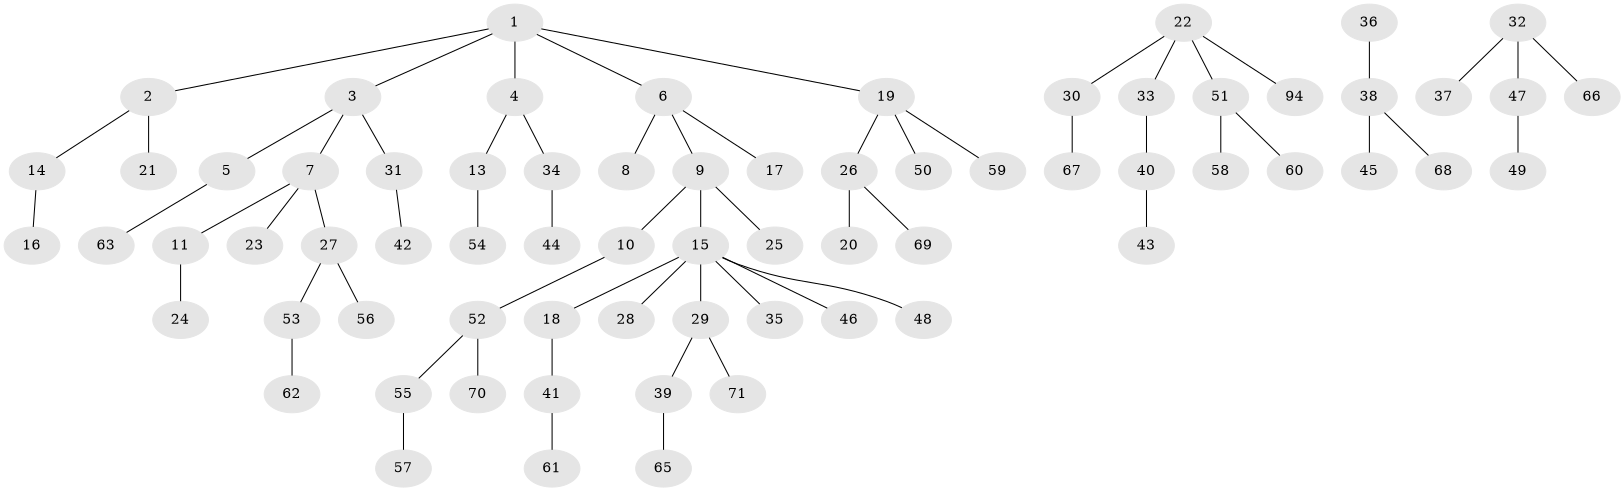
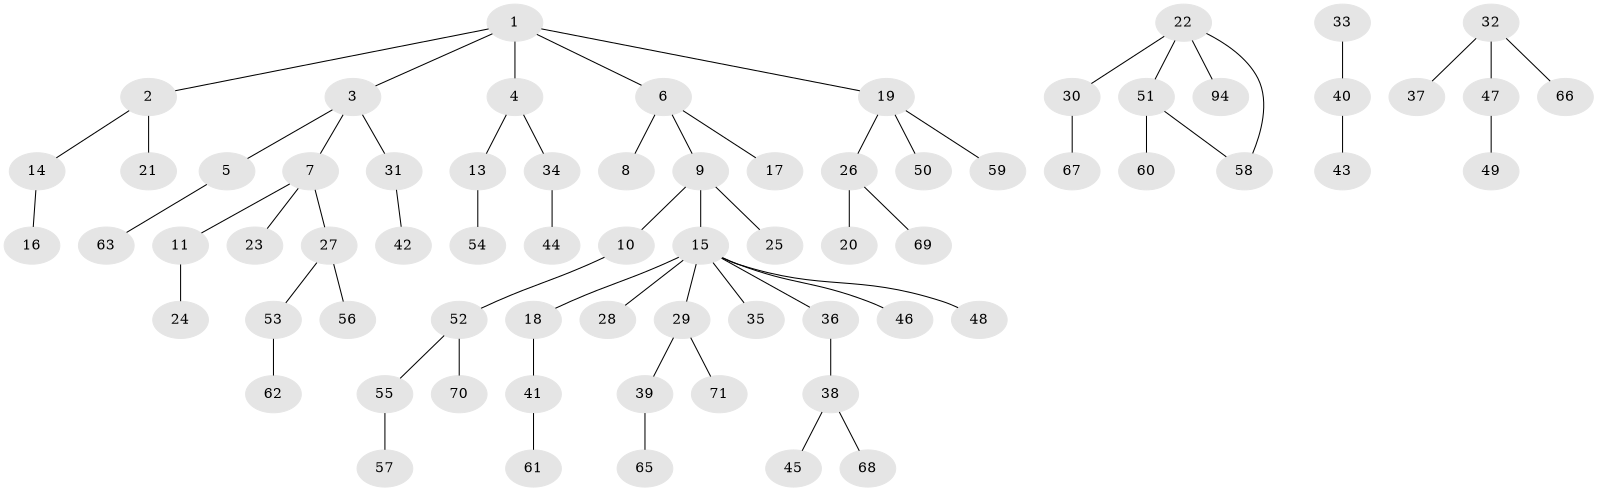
  graph {
    node [color=gray90 style=filled]
    1
    2
    3
    4
    6
    19
    14
    21
    5
    7
    31
    13
    34
    8
    9
    17
    26
    50
    59
    16
    63
    11
    23
    27
    42
    54
    22
    30
    33
    51
    n31 [label=94]
    44
    10
    15
    25
    24
    53
    56
    52
    18
    28
    29
    35
    36
    46
    48
    55
    70
    32
    37
    47
    66
    41
    39
    71
    38
    61
    20
    69
    67
    40
    58
    60
    62
    65
    49
    43
    45
    68
    57
    1 -- 2
    1 -- 3
    1 -- 4
    1 -- 6
    1 -- 19
    2 -- 14
    2 -- 21
    3 -- 5
    3 -- 7
    3 -- 31
    4 -- 13
    4 -- 34
    6 -- 8
    6 -- 9
    6 -- 17
    19 -- 26
    19 -- 50
    19 -- 59
    14 -- 16
    5 -- 63
    7 -- 11
    7 -- 23
    7 -- 27
    31 -- 42
    13 -- 54
    34 -- 44
    9 -- 10
    9 -- 15
    9 -- 25
    26 -- 20
    26 -- 69
    11 -- 24
    27 -- 53
    27 -- 56
    22 -- 30
-   22 -- 33
+   22 -- 58
    22 -- 51
    22 -- n31
    30 -- 67
    33 -- 40
    51 -- 58
    51 -- 60
    10 -- 52
    15 -- 18
    15 -- 28
    15 -- 29
    15 -- 35
+   15 -- 36
    15 -- 46
    15 -- 48
    53 -- 62
    52 -- 55
    52 -- 70
    18 -- 41
    29 -- 39
    29 -- 71
    36 -- 38
    55 -- 57
    32 -- 37
    32 -- 47
    32 -- 66
    47 -- 49
    41 -- 61
    39 -- 65
    38 -- 45
    38 -- 68
    40 -- 43
  }
